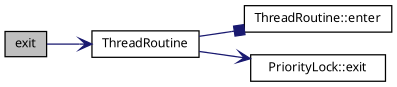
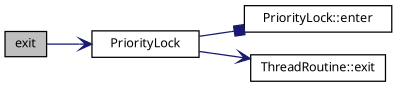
  digraph {
    fontname="Noto Sans"
    rankdir=LR
    node [color=black fillcolor=white fontname="Noto Sans" fontsize=10 shape=record style=filled]
    edge [arrowhead=vee color=midnightblue fontname="Noto Sans" fontsize=10 labelfontname=Helvetica labelfontsize=10 style=solid]
    n1 [fillcolor=grey75 fontcolor=black height=0.2 label=exit width=0.4]
-   n2 [height=0.2 label=ThreadRoutine width=0.4]
-   n3 [height=0.2 label="ThreadRoutine::enter" width=0.4]
-   n4 [height=0.2 label="PriorityLock::exit" width=0.4]
+   n2 [height=0.2 label=PriorityLock width=0.4]
+   n3 [height=0.2 label="PriorityLock::enter" width=0.4]
+   n4 [height=0.2 label="ThreadRoutine::exit" width=0.4]
    n1 -> n2
    n2 -> n3 [arrowhead=box]
    n2 -> n4
  }
